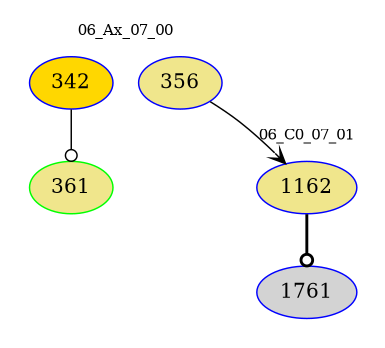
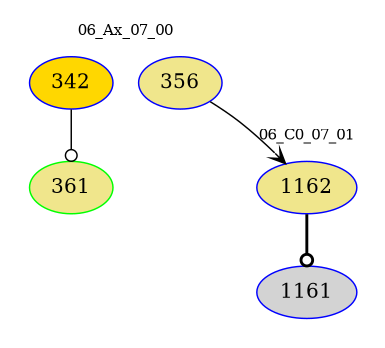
  digraph {
    node [color=blue fillcolor=khaki style=filled]
    edge [arrowhead=odot color=black style=solid]
    n1 [label=356]
    n2 [fillcolor=gold label=342]
    n3 [color=green label=361]
    n4 [label=1162]
-   n5 [fillcolor=lightgrey label=1761]
+   n5 [fillcolor=lightgrey label=1161]
    subgraph cluster_1 {
      color=white
      fontsize=10
      label="06_Ax_07_00"
      n1
      n2
      n3
    }
    subgraph cluster_2 {
      color=white
      fontsize=10
      label="06_C0_07_01"
      n4
      n5
    }
    n1 -> n4 [arrowhead=vee]
    n2 -> n3
    n4 -> n5 [style=bold]
  }
